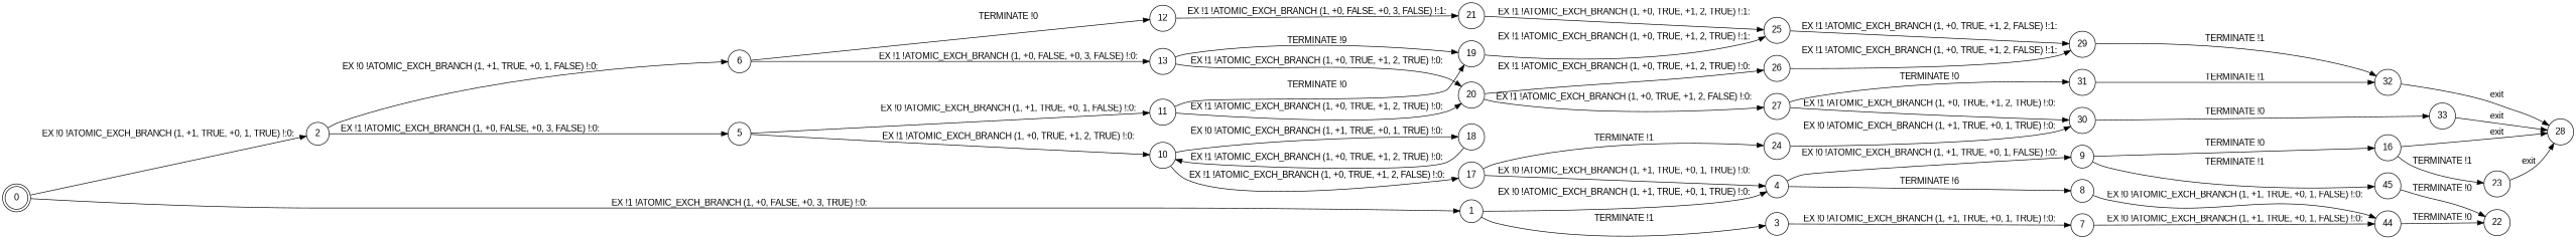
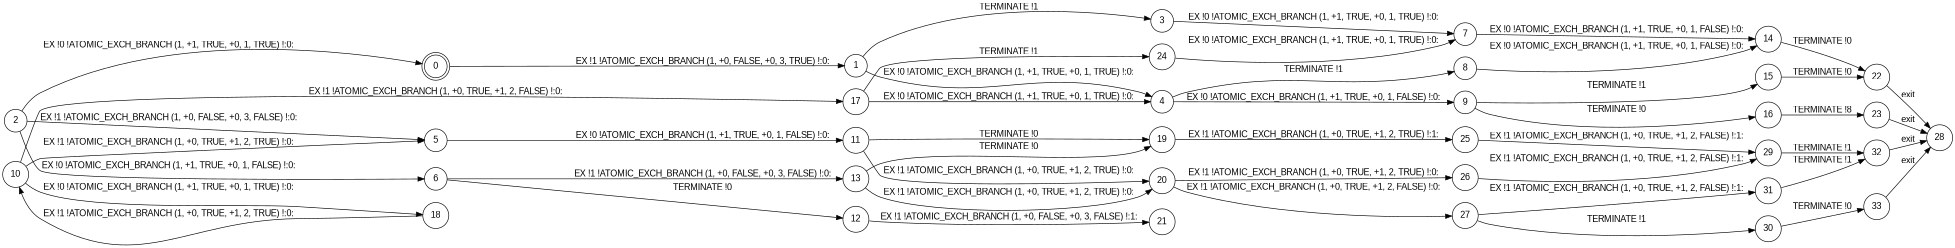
  digraph {
    fontname="Liberation Sans"
    rankdir=LR
    node [fontname="Liberation Sans" shape=circle]
    edge [fontname="Liberation Sans"]
    0 [peripheries=2]
    1
    2
    3
    4
    5
    6
    7
    8
    9
    10
    11
    12
    13
-   14 [label=44]
-   15 [label=45]
+   14
+   15
    16
    17
    18
    19
    20
    21
    22
    23
    24
    25
    26
    27
    28
    29
    30
    31
    32
    33
    0 -> 1 [label="EX !1 !ATOMIC_EXCH_BRANCH (1, +0, FALSE, +0, 3, TRUE) !:0:"]
-   0 -> 2 [label="EX !0 !ATOMIC_EXCH_BRANCH (1, +1, TRUE, +0, 1, TRUE) !:0:"]
+   2 -> 0 [label="EX !0 !ATOMIC_EXCH_BRANCH (1, +1, TRUE, +0, 1, TRUE) !:0:"]
    1 -> 3 [label="TERMINATE !1"]
    1 -> 4 [label="EX !0 !ATOMIC_EXCH_BRANCH (1, +1, TRUE, +0, 1, TRUE) !:0:"]
    2 -> 5 [label="EX !1 !ATOMIC_EXCH_BRANCH (1, +0, FALSE, +0, 3, FALSE) !:0:"]
    2 -> 6 [label="EX !0 !ATOMIC_EXCH_BRANCH (1, +1, TRUE, +0, 1, FALSE) !:0:"]
    3 -> 7 [label="EX !0 !ATOMIC_EXCH_BRANCH (1, +1, TRUE, +0, 1, TRUE) !:0:"]
-   4 -> 8 [label="TERMINATE !6"]
+   4 -> 8 [label="TERMINATE !1"]
    4 -> 9 [label="EX !0 !ATOMIC_EXCH_BRANCH (1, +1, TRUE, +0, 1, FALSE) !:0:"]
-   5 -> 10 [label="EX !1 !ATOMIC_EXCH_BRANCH (1, +0, TRUE, +1, 2, TRUE) !:0:"]
+   10 -> 5 [label="EX !1 !ATOMIC_EXCH_BRANCH (1, +0, TRUE, +1, 2, TRUE) !:0:"]
    5 -> 11 [label="EX !0 !ATOMIC_EXCH_BRANCH (1, +1, TRUE, +0, 1, FALSE) !:0:"]
    6 -> 12 [label="TERMINATE !0"]
    6 -> 13 [label="EX !1 !ATOMIC_EXCH_BRANCH (1, +0, FALSE, +0, 3, FALSE) !:0:"]
    7 -> 14 [label="EX !0 !ATOMIC_EXCH_BRANCH (1, +1, TRUE, +0, 1, FALSE) !:0:"]
    8 -> 14 [label="EX !0 !ATOMIC_EXCH_BRANCH (1, +1, TRUE, +0, 1, FALSE) !:0:"]
    9 -> 15 [label="TERMINATE !1"]
    9 -> 16 [label="TERMINATE !0"]
    10 -> 17 [label="EX !1 !ATOMIC_EXCH_BRANCH (1, +0, TRUE, +1, 2, FALSE) !:0:"]
    10 -> 18 [label="EX !0 !ATOMIC_EXCH_BRANCH (1, +1, TRUE, +0, 1, TRUE) !:0:"]
    11 -> 19 [label="TERMINATE !0"]
    11 -> 20 [label="EX !1 !ATOMIC_EXCH_BRANCH (1, +0, TRUE, +1, 2, TRUE) !:0:"]
    12 -> 21 [label="EX !1 !ATOMIC_EXCH_BRANCH (1, +0, FALSE, +0, 3, FALSE) !:1:"]
-   13 -> 19 [label="TERMINATE !9"]
+   13 -> 19 [label="TERMINATE !0"]
    13 -> 20 [label="EX !1 !ATOMIC_EXCH_BRANCH (1, +0, TRUE, +1, 2, TRUE) !:0:"]
    14 -> 22 [label="TERMINATE !0"]
    15 -> 22 [label="TERMINATE !0"]
-   16 -> 23 [label="TERMINATE !1"]
+   16 -> 23 [label="TERMINATE !8"]
    17 -> 4 [label="EX !0 !ATOMIC_EXCH_BRANCH (1, +1, TRUE, +0, 1, TRUE) !:0:"]
    17 -> 24 [label="TERMINATE !1"]
    18 -> 10 [label="EX !1 !ATOMIC_EXCH_BRANCH (1, +0, TRUE, +1, 2, TRUE) !:0:"]
    19 -> 25 [label="EX !1 !ATOMIC_EXCH_BRANCH (1, +0, TRUE, +1, 2, TRUE) !:1:"]
    20 -> 26 [label="EX !1 !ATOMIC_EXCH_BRANCH (1, +0, TRUE, +1, 2, TRUE) !:0:"]
    20 -> 27 [label="EX !1 !ATOMIC_EXCH_BRANCH (1, +0, TRUE, +1, 2, FALSE) !:0:"]
-   21 -> 25 [label="EX !1 !ATOMIC_EXCH_BRANCH (1, +0, TRUE, +1, 2, TRUE) !:1:"]
-   16 -> 28 [label=exit]
+   22 -> 28 [label=exit]
    23 -> 28 [label=exit]
-   24 -> 30 [label="EX !0 !ATOMIC_EXCH_BRANCH (1, +1, TRUE, +0, 1, TRUE) !:0:"]
+   24 -> 7 [label="EX !0 !ATOMIC_EXCH_BRANCH (1, +1, TRUE, +0, 1, TRUE) !:0:"]
    25 -> 29 [label="EX !1 !ATOMIC_EXCH_BRANCH (1, +0, TRUE, +1, 2, FALSE) !:1:"]
    26 -> 29 [label="EX !1 !ATOMIC_EXCH_BRANCH (1, +0, TRUE, +1, 2, FALSE) !:1:"]
-   27 -> 30 [label="EX !1 !ATOMIC_EXCH_BRANCH (1, +0, TRUE, +1, 2, TRUE) !:0:"]
-   27 -> 31 [label="TERMINATE !0"]
+   27 -> 30 [label="TERMINATE !1"]
+   27 -> 31 [label="EX !1 !ATOMIC_EXCH_BRANCH (1, +0, TRUE, +1, 2, FALSE) !:1:"]
    29 -> 32 [label="TERMINATE !1"]
    30 -> 33 [label="TERMINATE !0"]
    31 -> 32 [label="TERMINATE !1"]
    32 -> 28 [label=exit]
    33 -> 28 [label=exit]
  }
